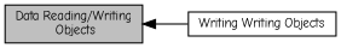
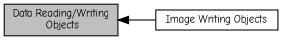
  digraph {
    rankdir=LR
    fontname="Comic Neue"
    node [color=black fontname="Comic Neue" fontsize=10 shape=box style=filled]
    n1 [fillcolor=grey75 fontcolor=black height=0.2 label="Data Reading/Writing\l Objects" width=0.4]
-   n2 [fillcolor=white height=0.2 label="Writing Writing Objects" width=0.4]
+   n2 [fillcolor=white height=0.2 label="Image Writing Objects" width=0.4]
    n1 -> n2 [dir=back fontname="Comic Neue" fontsize=10 labelfontname=Helvetica labelfontsize=10 shape=plaintext style=solid]
  }
